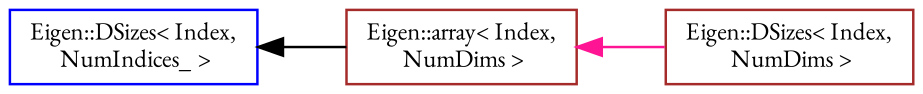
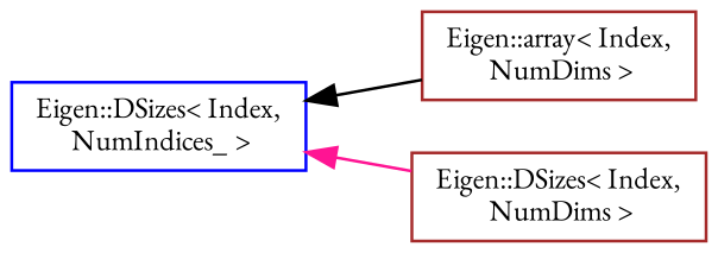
  digraph {
    fontname="EB Garamond"
    rankdir=LR
    node [color=brown fillcolor=white fontname="EB Garamond" fontsize=10 shape=box style=filled]
    edge [dir=back fontname="EB Garamond" fontsize=10 labelfontname=Helvetica labelfontsize=10 style=solid]
    n1 [height=0.2 label="Eigen::array\< Index,\l NumDims \>" width=0.4]
    n2 [height=0.2 label="Eigen::DSizes\< Index,\l NumDims \>" width=0.4]
    n3 [color=blue height=0.2 label="Eigen::DSizes\< Index,\l NumIndices_ \>" width=0.4]
-   n1 -> n2 [color=deeppink]
+   n3 -> n2 [color=deeppink]
    n3 -> n1 [color=black]
  }
